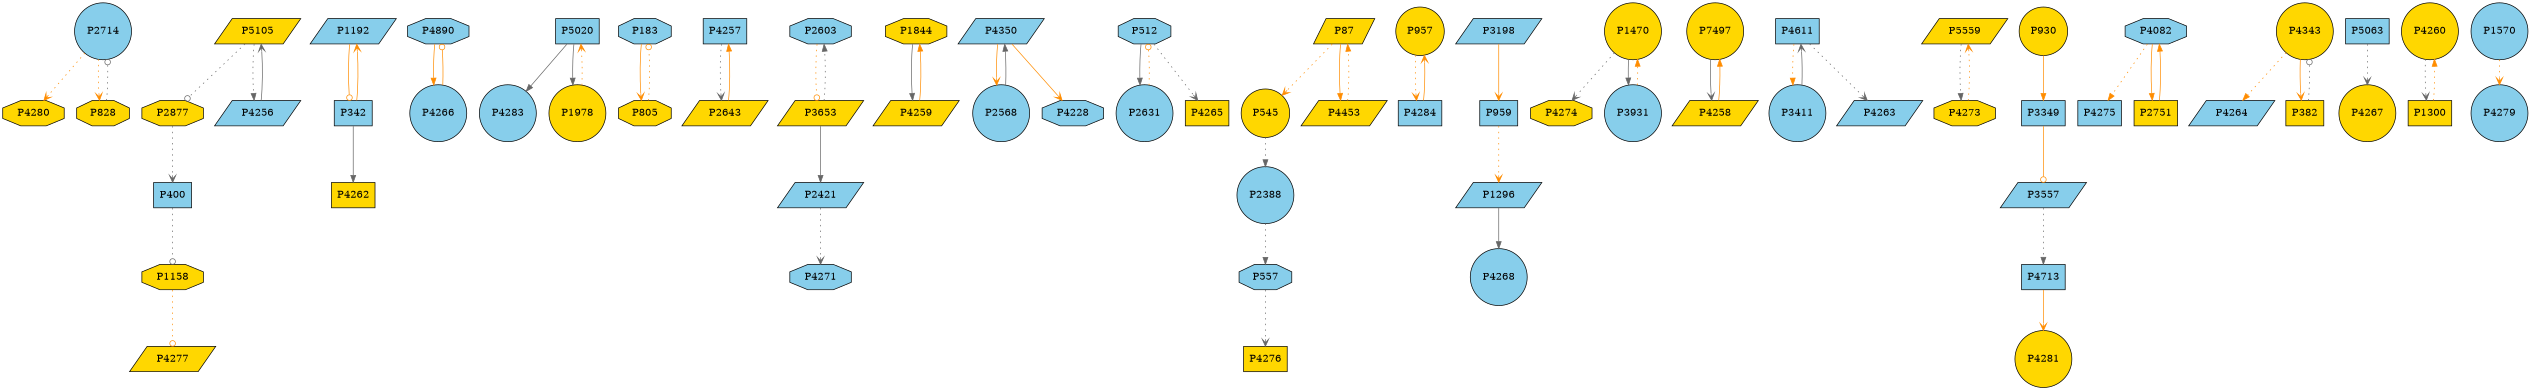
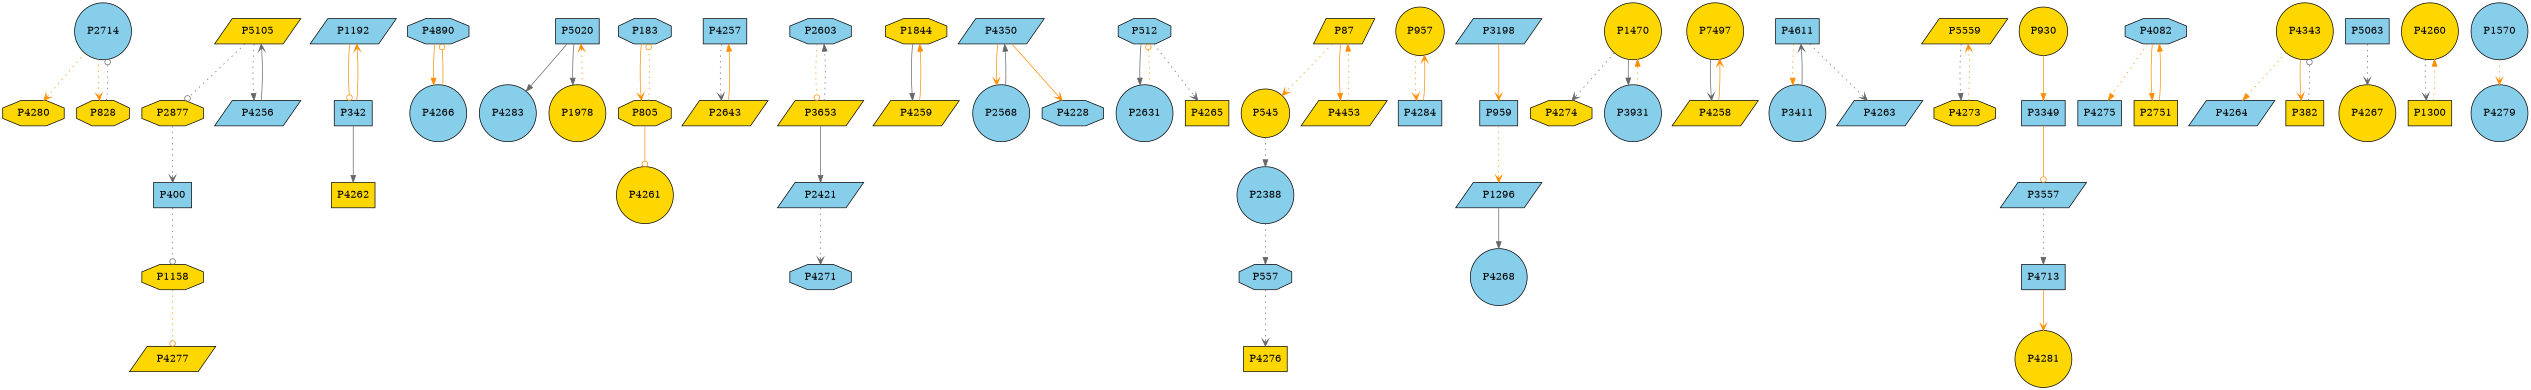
  digraph {
    node [fillcolor=skyblue shape=circle style=filled]
    edge [arrowhead=normal color=darkorange style=dotted]
    P4280 [fillcolor=gold shape=octagon]
    P2714
    P828 [fillcolor=gold shape=octagon]
    P5105 [fillcolor=gold shape=parallelogram]
    P2877 [fillcolor=gold shape=octagon]
    P4256 [shape=parallelogram]
    P400 [shape=box]
    P1158 [fillcolor=gold shape=octagon]
    P1192 [shape=parallelogram]
    P342 [shape=box]
    P4262 [fillcolor=gold shape=box]
    P4890 [shape=octagon]
    P4266
    P5020 [shape=box]
    P4283
    P1978 [fillcolor=gold]
    P183 [shape=octagon]
    P805 [fillcolor=gold shape=octagon]
+   P4261 [fillcolor=gold]
    P4257 [shape=box]
    P2643 [fillcolor=gold shape=parallelogram]
    P2603 [shape=octagon]
    P3653 [fillcolor=gold shape=parallelogram]
    P2421 [shape=parallelogram]
    P4271 [shape=octagon]
    P1844 [fillcolor=gold shape=octagon]
    P4259 [fillcolor=gold shape=parallelogram]
    P4350 [shape=parallelogram]
    P2568
    n30 [label=P4228 shape=octagon]
    P512 [shape=octagon]
    P2631
    P4265 [fillcolor=gold shape=box]
    P545 [fillcolor=gold]
    P2388
    P557 [shape=octagon]
    P4276 [fillcolor=gold shape=box]
    P957 [fillcolor=gold]
    P4284 [shape=box]
    P959 [shape=box]
    P1296 [shape=parallelogram]
    P4268
    P4277 [fillcolor=gold shape=parallelogram]
    P1470 [fillcolor=gold]
    P4274 [fillcolor=gold shape=octagon]
    P3931
    P7497 [fillcolor=gold]
    P4258 [fillcolor=gold shape=parallelogram]
    P4611 [shape=box]
    P3411
    P4263 [shape=parallelogram]
    n52 [fillcolor=gold label=P87 shape=parallelogram]
    P4453 [fillcolor=gold shape=parallelogram]
    P5559 [fillcolor=gold shape=parallelogram]
    P4273 [fillcolor=gold shape=octagon]
    P4713 [shape=box]
    P4281 [fillcolor=gold]
    P4082 [shape=octagon]
    P4275 [shape=box]
    P2751 [fillcolor=gold shape=box]
    P4343 [fillcolor=gold]
    P4264 [shape=parallelogram]
    P382 [fillcolor=gold shape=box]
    P5063 [shape=box]
    P4267 [fillcolor=gold]
    P3557 [shape=parallelogram]
    P3349 [shape=box]
    P3198 [shape=parallelogram]
    P930 [fillcolor=gold]
    P4260 [fillcolor=gold]
    P1300 [fillcolor=gold shape=box]
    P1570
    P4279
    P2714 -> P4280 [arrowhead=vee]
    P2714 -> P828 [arrowhead=vee]
    P828 -> P2714 [arrowhead=odot color=gray40]
    P5105 -> P2877 [arrowhead=odot color=gray40]
    P5105 -> P4256 [color=gray40]
    P2877 -> P400 [arrowhead=vee color=gray40]
    P4256 -> P5105 [arrowhead=vee color=gray40 style=solid]
    P400 -> P1158 [arrowhead=odot color=gray40]
    P1158 -> P4277 [arrowhead=odot]
    P1192 -> P342 [arrowhead=odot style=solid]
    P342 -> P1192 [arrowhead=vee style=solid]
    P342 -> P4262 [color=gray40 style=solid]
    P4890 -> P4266 [style=solid]
    P4266 -> P4890 [arrowhead=odot style=solid]
    P5020 -> P4283 [color=gray40 style=solid]
    P5020 -> P1978 [color=gray40 style=solid]
    P1978 -> P5020 [arrowhead=vee]
    P183 -> P805 [arrowhead=vee style=solid]
    P805 -> P183 [arrowhead=odot]
+   P805 -> P4261 [arrowhead=odot style=solid]
    P4257 -> P2643 [arrowhead=vee color=gray40]
    P2643 -> P4257 [style=solid]
    P2603 -> P3653 [arrowhead=odot]
    P3653 -> P2603 [color=gray40]
    P3653 -> P2421 [color=gray40 style=solid]
    P2421 -> P4271 [arrowhead=vee color=gray40]
    P1844 -> P4259 [color=gray40 style=solid]
    P4259 -> P1844 [style=solid]
    P4350 -> P2568 [arrowhead=vee style=solid]
    P4350 -> n30 [arrowhead=vee style=solid]
    P2568 -> P4350 [color=gray40 style=solid]
    P512 -> P2631 [color=gray40 style=solid]
    P512 -> P4265 [arrowhead=vee color=gray40]
    P2631 -> P512 [arrowhead=odot]
    P545 -> P2388 [color=gray40]
    P2388 -> P557 [color=gray40]
    P557 -> P4276 [arrowhead=vee color=gray40]
    P957 -> P4284 [arrowhead=vee]
    P4284 -> P957 [arrowhead=vee style=solid]
    P959 -> P1296 [arrowhead=vee]
    P1296 -> P4268 [color=gray40 style=solid]
    P1470 -> P4274 [arrowhead=vee color=gray40]
    P1470 -> P3931 [color=gray40 style=solid]
    P3931 -> P1470
    P7497 -> P4258 [arrowhead=vee color=gray40 style=solid]
-   P4258 -> P7497 [style=solid]
+   P4258 -> P7497 [arrowhead=vee style=solid]
    P4611 -> P3411
    P4611 -> P4263 [arrowhead=vee color=gray40]
    P3411 -> P4611 [arrowhead=vee color=gray40 style=solid]
    n52 -> P545 [arrowhead=vee]
    n52 -> P4453 [style=solid]
    P4453 -> n52
    P5559 -> P4273 [color=gray40]
    P4273 -> P5559 [arrowhead=vee]
    P4713 -> P4281 [arrowhead=vee style=solid]
    P4082 -> P4275
    P4082 -> P2751 [style=solid]
    P2751 -> P4082 [style=solid]
    P4343 -> P4264
    P4343 -> P382 [arrowhead=vee style=solid]
    P382 -> P4343 [arrowhead=odot color=gray40]
    P5063 -> P4267 [arrowhead=vee color=gray40]
    P3557 -> P4713 [color=gray40]
    P3349 -> P3557 [arrowhead=odot style=solid]
    P3198 -> P959 [arrowhead=vee style=solid]
    P930 -> P3349 [style=solid]
    P4260 -> P1300 [arrowhead=vee color=gray40]
    P1300 -> P4260
    P1570 -> P4279 [arrowhead=vee]
  }
